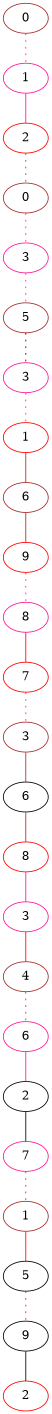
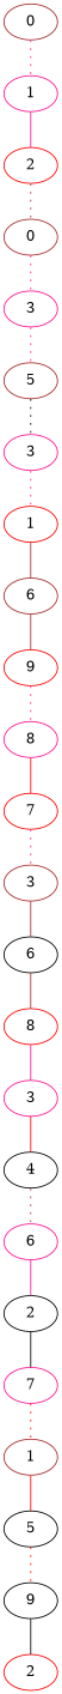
  graph {
    node [color=brown]
    edge [color=deeppink]
    n1 [label=0]
    n2 [label=1 color=deeppink]
    n3 [label=2 color=red]
    n4 [label=0]
    n5 [label=3 color=deeppink]
    n6 [label=5]
    n7 [label=3 color=deeppink]
    n8 [label=1 color=red]
    n9 [label=6]
    n10 [label=9 color=red]
    n11 [label=8 color=deeppink]
    n12 [label=7 color=red]
    n13 [label=3]
    n14 [label=6 color=black]
    n15 [label=8 color=red]
    n16 [label=3 color=deeppink]
-   n17 [label=4]
+   n17 [label=4 color=black]
    n18 [label=6 color=deeppink]
    n19 [label=2 color=black]
    n20 [label=7 color=deeppink]
    n21 [label=1]
    n22 [label=5 color=black]
    n23 [label=9 color=black]
    n24 [label=2 color=red]
    n1 -- n2 [style=dotted]
    n2 -- n3
    n3 -- n4 [style=dotted color=brown]
    n4 -- n5 [style=dotted]
    n5 -- n6 [style=dotted]
    n6 -- n7 [style=dotted color=black]
    n7 -- n8 [style=dotted]
    n8 -- n9 [color=brown]
    n9 -- n10 [color=brown]
    n10 -- n11 [style=dotted]
    n11 -- n12 [color=red]
    n12 -- n13 [style=dotted]
    n13 -- n14 [color=brown]
    n14 -- n15 [color=brown]
    n15 -- n16
    n16 -- n17 [color=red]
    n17 -- n18 [style=dotted color=brown]
    n18 -- n19
    n19 -- n20 [color=black]
    n20 -- n21 [style=dotted color=red]
    n21 -- n22 [color=red]
    n22 -- n23 [style=dotted color=red]
    n23 -- n24 [color=black]
  }
